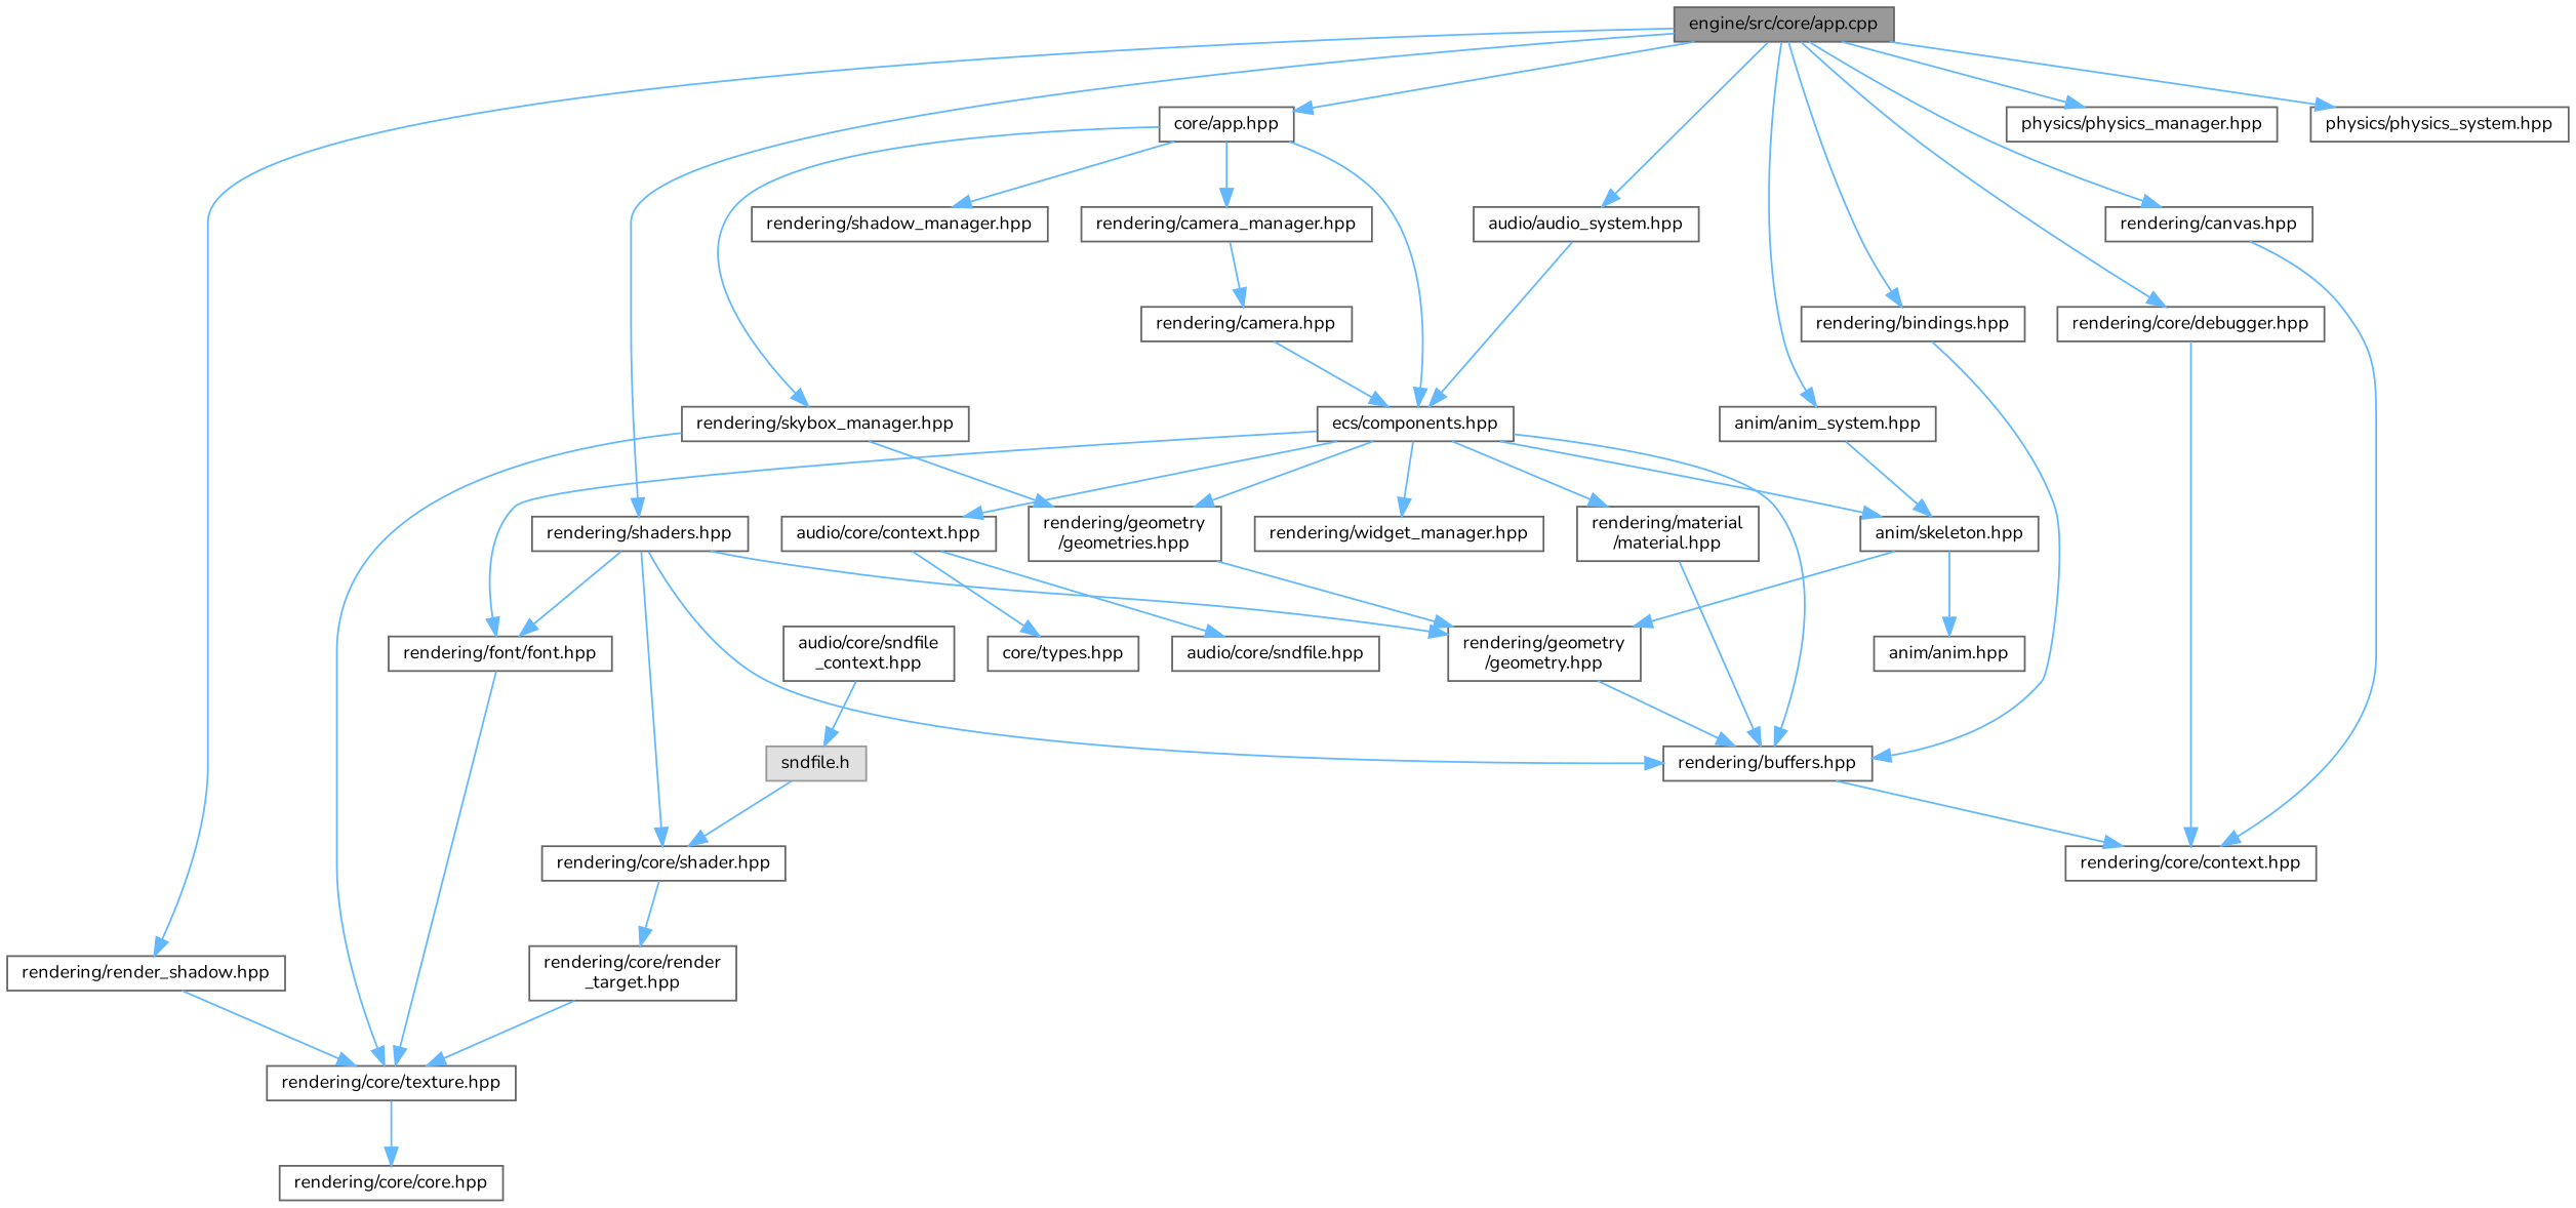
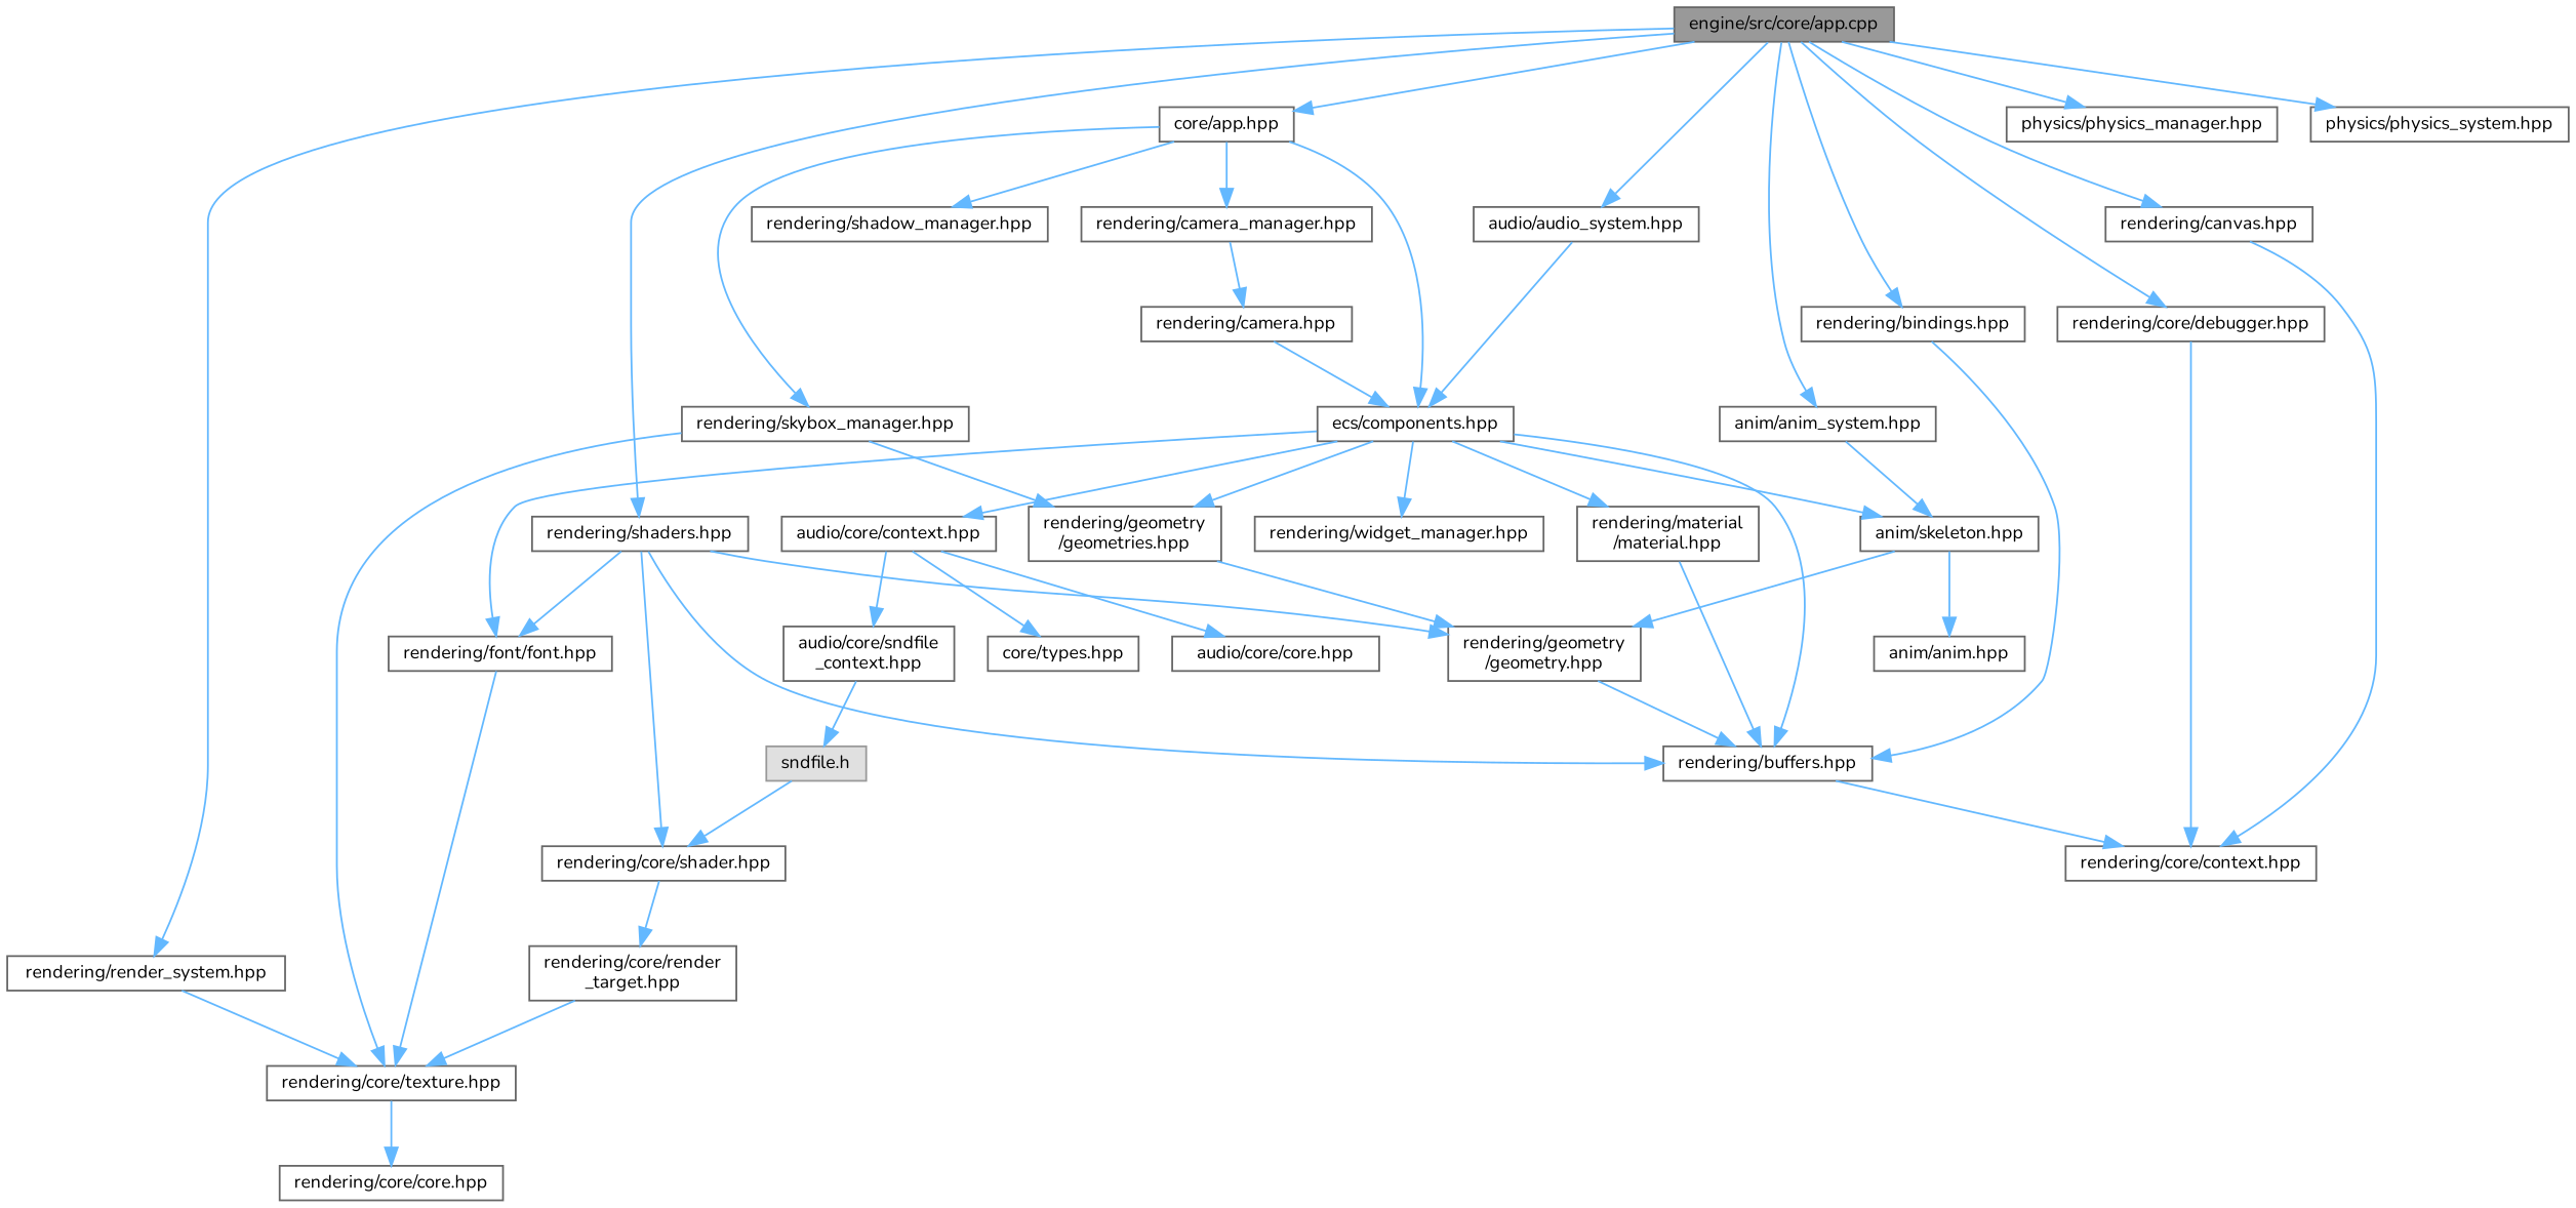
  digraph {
    fontname=Nunito
    node [color=grey40 fillcolor=white fontname=Nunito fontsize=10 shape=box style=filled]
    edge [color=steelblue1 fontname=Nunito fontsize=10 labelfontname=Helvetica labelfontsize=10 style=solid]
    n1 [color=gray40 fillcolor=grey60 fontcolor=black height=0.2 label="engine/src/core/app.cpp" width=0.4]
    n2 [height=0.2 label="core/app.hpp" width=0.4]
    n3 [height=0.2 label="rendering/core/debugger.hpp" width=0.4]
-   n4 [height=0.2 label="rendering/render_shadow.hpp" width=0.4]
+   n4 [height=0.2 label="rendering/render_system.hpp" width=0.4]
    n5 [height=0.2 label="rendering/canvas.hpp" width=0.4]
    n6 [height=0.2 label="rendering/bindings.hpp" width=0.4]
    n7 [height=0.2 label="rendering/shaders.hpp" width=0.4]
    n8 [height=0.2 label="anim/anim_system.hpp" width=0.4]
    n9 [height=0.2 label="audio/audio_system.hpp" width=0.4]
    n10 [height=0.2 label="physics/physics_manager.hpp" width=0.4]
    n11 [height=0.2 label="physics/physics_system.hpp" width=0.4]
    n12 [height=0.2 label="rendering/camera_manager.hpp" width=0.4]
    n13 [height=0.2 label="ecs/components.hpp" width=0.4]
    n14 [height=0.2 label="rendering/shadow_manager.hpp" width=0.4]
    n15 [height=0.2 label="rendering/skybox_manager.hpp" width=0.4]
    n16 [height=0.2 label="rendering/core/context.hpp" width=0.4]
    n17 [height=0.2 label="rendering/core/texture.hpp" width=0.4]
    n18 [height=0.2 label="rendering/buffers.hpp" width=0.4]
    n19 [height=0.2 label="rendering/font/font.hpp" width=0.4]
    n20 [height=0.2 label="rendering/geometry\l/geometry.hpp" width=0.4]
    n21 [height=0.2 label="rendering/core/shader.hpp" width=0.4]
    n22 [height=0.2 label="anim/skeleton.hpp" width=0.4]
    n23 [height=0.2 label="rendering/camera.hpp" width=0.4]
    n24 [height=0.2 label="rendering/geometry\l/geometries.hpp" width=0.4]
    n25 [height=0.2 label="rendering/material\l/material.hpp" width=0.4]
    n26 [height=0.2 label="rendering/widget_manager.hpp" width=0.4]
    n27 [height=0.2 label="audio/core/context.hpp" width=0.4]
    n28 [height=0.2 label="anim/anim.hpp" width=0.4]
-   n29 [height=0.2 label="audio/core/sndfile.hpp" width=0.4]
+   n29 [height=0.2 label="audio/core/core.hpp" width=0.4]
    n30 [height=0.2 label="audio/core/sndfile\l_context.hpp" width=0.4]
    n31 [height=0.2 label="core/types.hpp" width=0.4]
    n32 [height=0.2 label="rendering/core/render\l_target.hpp" width=0.4]
    n33 [height=0.2 label="rendering/core/core.hpp" width=0.4]
    n34 [color=grey60 fillcolor="#E0E0E0" height=0.2 label="sndfile.h" width=0.4]
    n1 -> n2
    n1 -> n3
    n1 -> n4
    n1 -> n5
    n1 -> n6
    n1 -> n7
    n1 -> n8
    n1 -> n9
    n1 -> n10
    n1 -> n11
    n2 -> n12
    n2 -> n13
    n2 -> n14
    n2 -> n15
    n3 -> n16
    n4 -> n17
    n5 -> n16
    n6 -> n18
    n7 -> n18
    n7 -> n19
    n7 -> n20
    n7 -> n21
    n8 -> n22
    n9 -> n13
    n12 -> n23
    n13 -> n18
    n13 -> n19
    n13 -> n22
    n13 -> n24
    n13 -> n25
    n13 -> n26
    n13 -> n27
    n15 -> n17
    n15 -> n24
    n17 -> n33
    n18 -> n16
    n19 -> n17
    n20 -> n18
    n21 -> n32
    n22 -> n20
    n22 -> n28
    n23 -> n13
    n24 -> n20
    n25 -> n18
    n27 -> n29
+   n27 -> n30
    n27 -> n31
    n30 -> n34
    n32 -> n17
    n34 -> n21
  }
